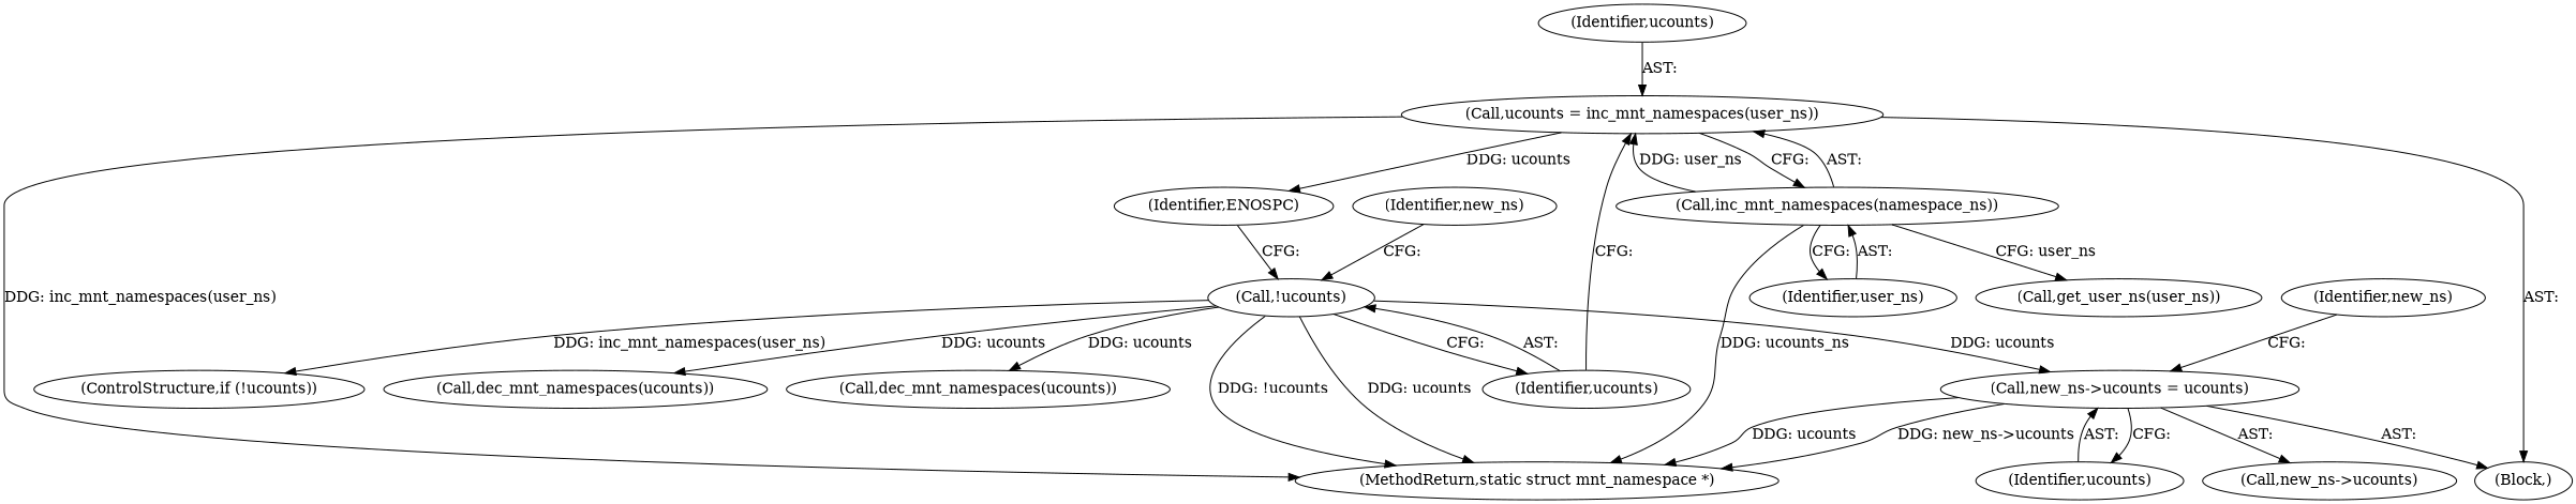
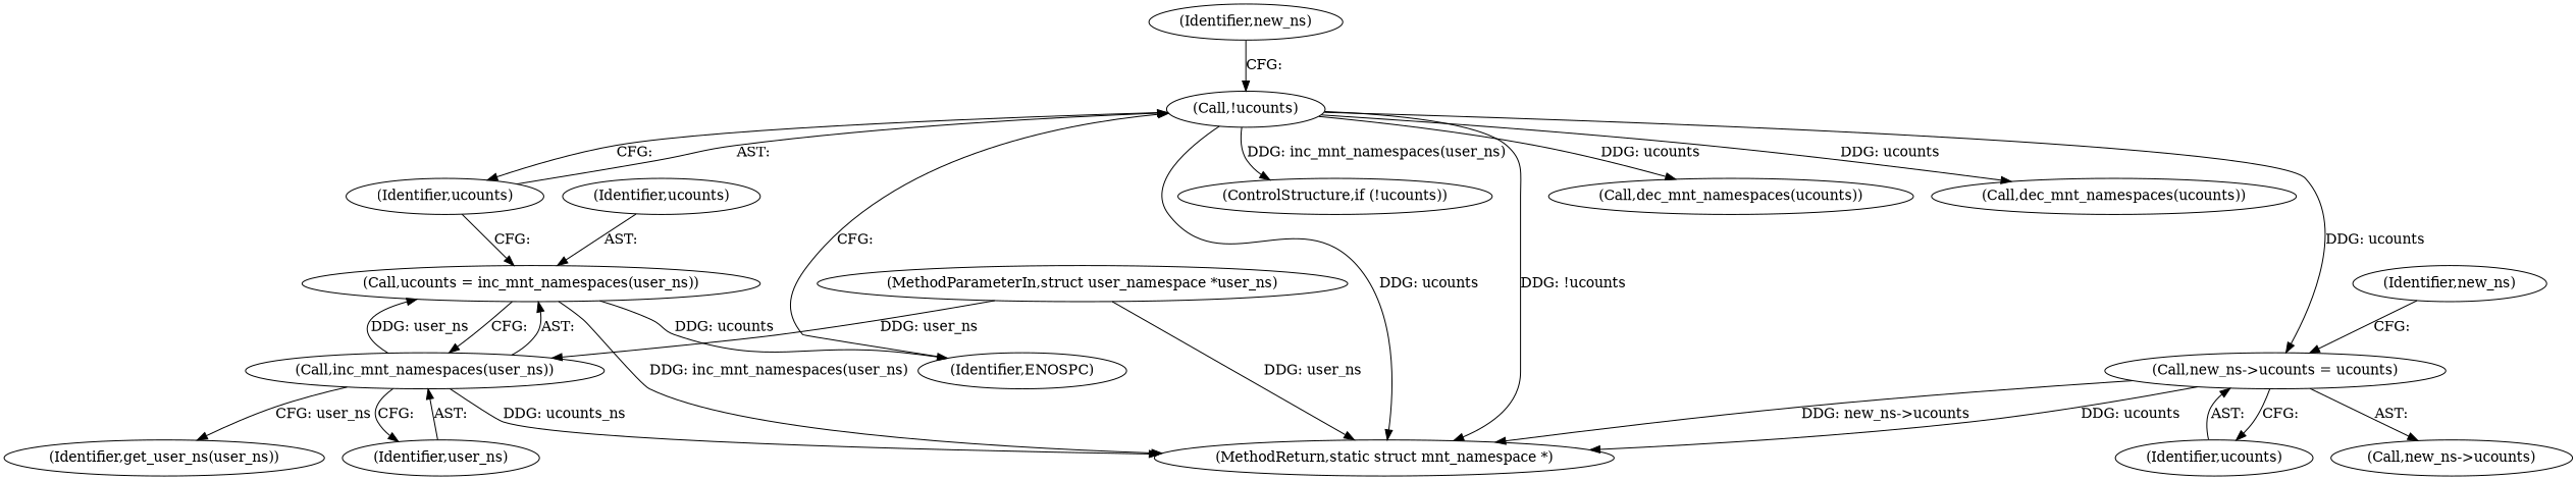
  digraph {
    n1 [label="(Call,new_ns->ucounts = ucounts)"]
    n2 [label="(Identifier,ucounts)"]
-   n3 [label="(Block,)"]
    n4 [label="(MethodReturn,static struct mnt_namespace *)"]
    n5 [label="(Call,new_ns->ucounts)"]
    n6 [label="(Call,!ucounts)"]
    n7 [label="(ControlStructure,if (!ucounts))"]
    n8 [label="(Identifier,ucounts)"]
    n9 [label="(Call,dec_mnt_namespaces(ucounts))"]
    n10 [label="(Call,dec_mnt_namespaces(ucounts))"]
    n11 [label="(Call,ucounts = inc_mnt_namespaces(user_ns))"]
-   n12 [label="(Call,inc_mnt_namespaces(namespace_ns))"]
+   n12 [label="(Call,inc_mnt_namespaces(user_ns))"]
    n13 [label="(Identifier,ENOSPC)"]
-   n14 [label="(Call,get_user_ns(user_ns))"]
+   n14 [label="(Identifier,get_user_ns(user_ns))"]
    n15 [label="(Identifier,user_ns)"]
+   n16 [label="(MethodParameterIn,struct user_namespace *user_ns)"]
    n17 [label="(Identifier,ucounts)"]
    n18 [label="(Identifier,new_ns)"]
    n19 [label="(Identifier,new_ns)"]
    n1 -> n2 [label="CFG: "]
-   n1 -> n3 [label="AST: "]
    n1 -> n4 [label="DDG: new_ns->ucounts"]
    n1 -> n4 [label="DDG: ucounts"]
    n1 -> n5 [label="AST: "]
    n2 -> n1 [label="AST: "]
    n6 -> n1 [label="DDG: ucounts"]
    n6 -> n4 [label="DDG: ucounts"]
    n6 -> n4 [label="DDG: !ucounts"]
    n6 -> n7 [label="DDG: inc_mnt_namespaces(user_ns)"]
    n6 -> n8 [label="CFG: "]
    n6 -> n9 [label="DDG: ucounts"]
    n6 -> n10 [label="DDG: ucounts"]
    n8 -> n6 [label="AST: "]
    n8 -> n11 [label="CFG: "]
-   n11 -> n3 [label="AST: "]
    n11 -> n4 [label="DDG: inc_mnt_namespaces(user_ns)"]
    n11 -> n12 [label="CFG: "]
    n11 -> n13 [label="DDG: ucounts"]
    n12 -> n4 [label="DDG: ucounts_ns"]
    n12 -> n11 [label="AST: "]
    n12 -> n11 [label="DDG: user_ns"]
    n12 -> n14 [label="CFG: user_ns"]
    n12 -> n15 [label="CFG: "]
    n13 -> n6 [label="CFG: "]
    n15 -> n12 [label="AST: "]
+   n16 -> n4 [label="DDG: user_ns"]
+   n16 -> n12 [label="DDG: user_ns"]
    n17 -> n11 [label="AST: "]
    n18 -> n1 [label="CFG: "]
    n19 -> n6 [label="CFG: "]
  }
